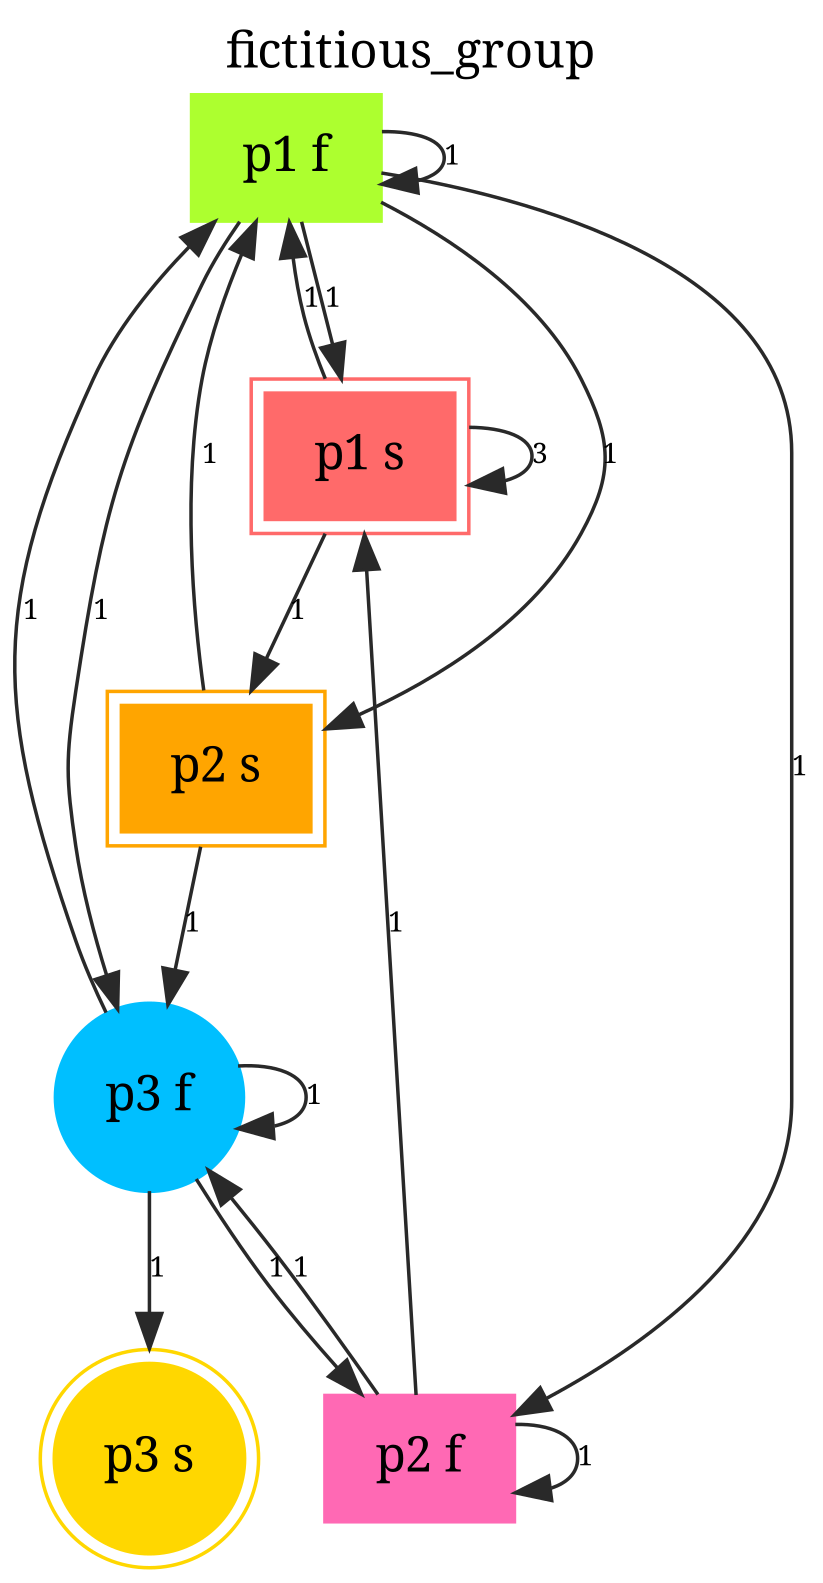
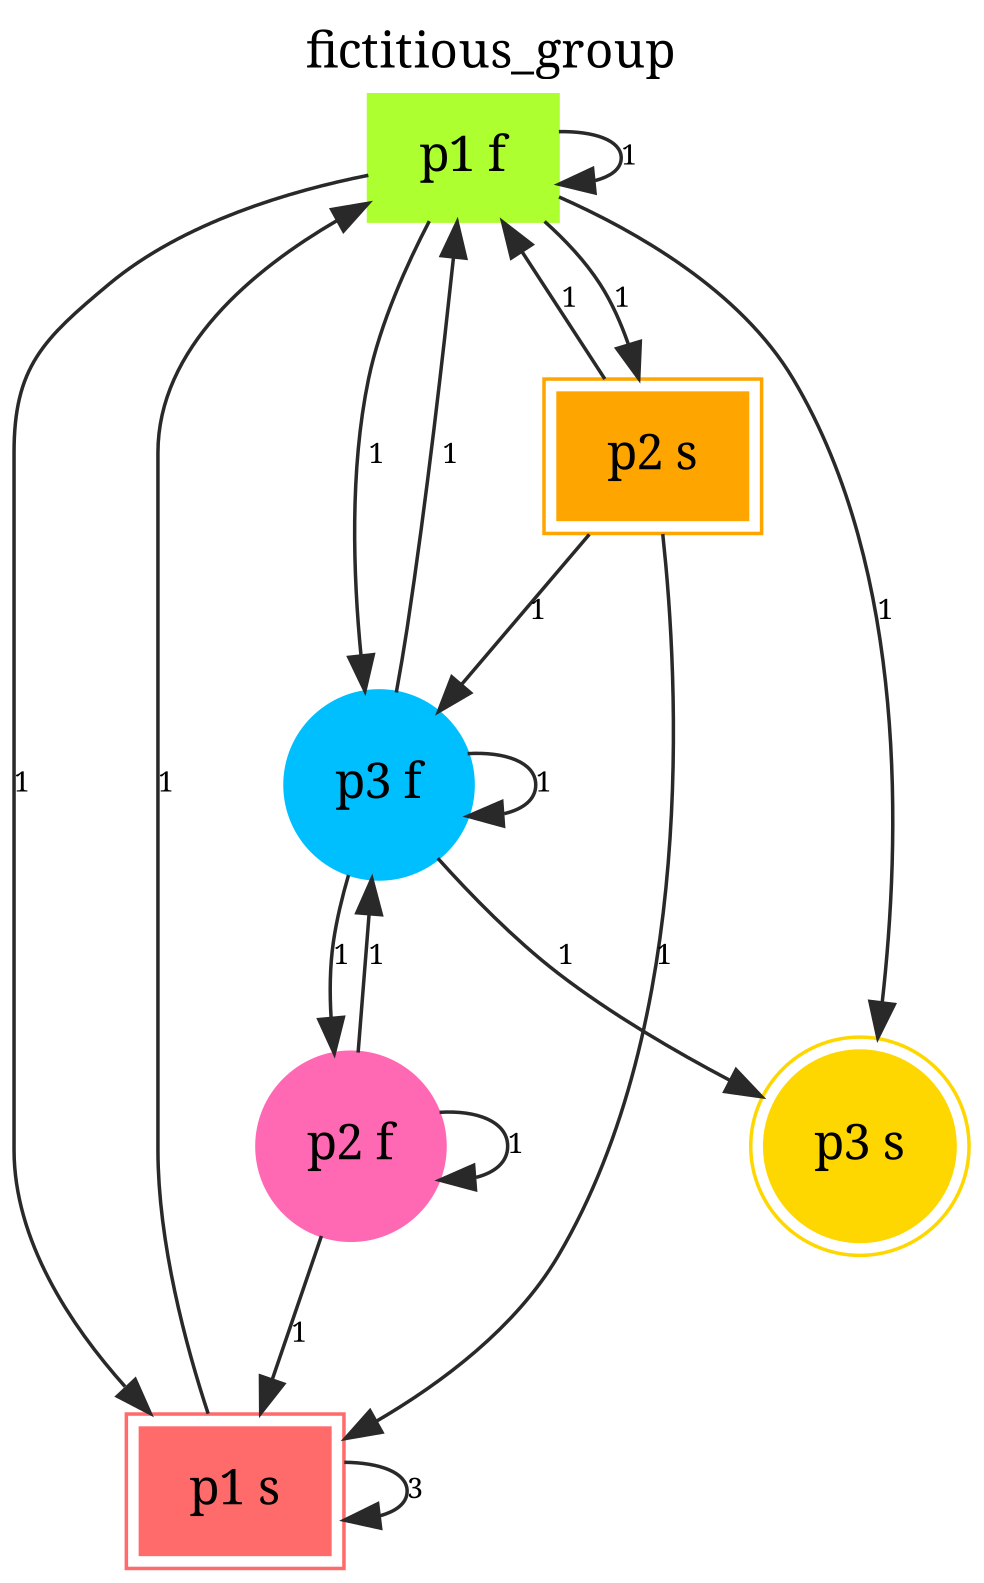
  digraph {
    fontname="Noto Serif"
    label=fictitious_group
    labelloc=t
    node [fontname="Noto Serif" shape=box style=filled]
    edge [color=grey16 fontname="Noto Serif" fontsize=8 labelfloat=false penwidth=1]
    "p1 f" [color=greenyellow]
    "p1 s" [color=indianred1 peripheries=2]
-   "p2 f" [color=hotpink]
+   "p2 f" [color=hotpink shape=circle]
    "p2 s" [color=orange peripheries=2]
    "p3 f" [color=deepskyblue shape=circle]
    "p3 s" [color=gold peripheries=2 shape=circle]
    "p1 f" -> "p1 f" [label=1]
    "p1 f" -> "p1 s" [label=1]
-   "p1 f" -> "p2 f" [label=1]
+   "p1 f" -> "p3 s" [label=1]
    "p1 f" -> "p2 s" [label=1]
    "p1 f" -> "p3 f" [label=1]
    "p1 s" -> "p1 f" [label=1]
    "p1 s" -> "p1 s" [label=3]
-   "p1 s" -> "p2 s" [label=1]
+   "p2 s" -> "p1 s" [label=1]
    "p2 f" -> "p1 s" [label=1]
    "p2 f" -> "p2 f" [label=1]
    "p2 f" -> "p3 f" [label=1]
    "p2 s" -> "p1 f" [label=1]
    "p2 s" -> "p3 f" [label=1]
    "p3 f" -> "p1 f" [label=1]
    "p3 f" -> "p2 f" [label=1]
    "p3 f" -> "p3 f" [label=1]
    "p3 f" -> "p3 s" [label=1]
  }
